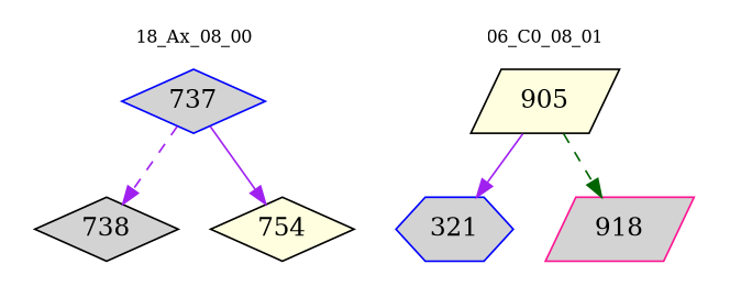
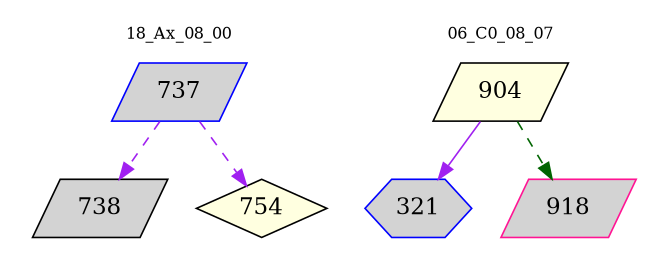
  digraph {
    node [color=black fillcolor=lightgrey shape=parallelogram style=filled]
    edge [color=purple style=dashed]
-   n1 [color=blue label=737 shape=diamond]
-   n2 [label=738 shape=diamond]
+   n1 [color=blue label=737]
+   n2 [label=738]
    n3 [fillcolor=lightyellow label=754 shape=diamond]
-   n4 [fillcolor=lightyellow label=905]
+   n4 [fillcolor=lightyellow label=904]
    n5 [color=blue label=321 shape=hexagon]
    n6 [color=deeppink label=918]
    subgraph cluster_1 {
      color=white
      fontsize=10
      label="18_Ax_08_00"
      n1
      n2
      n3
    }
    subgraph cluster_2 {
      color=white
      fontsize=10
-     label="06_C0_08_01"
+     label="06_C0_08_07"
      n4
      n5
      n6
    }
    n1 -> n2
-   n1 -> n3 [style=solid]
+   n1 -> n3
    n4 -> n5 [style=solid]
    n4 -> n6 [color=darkgreen]
  }
